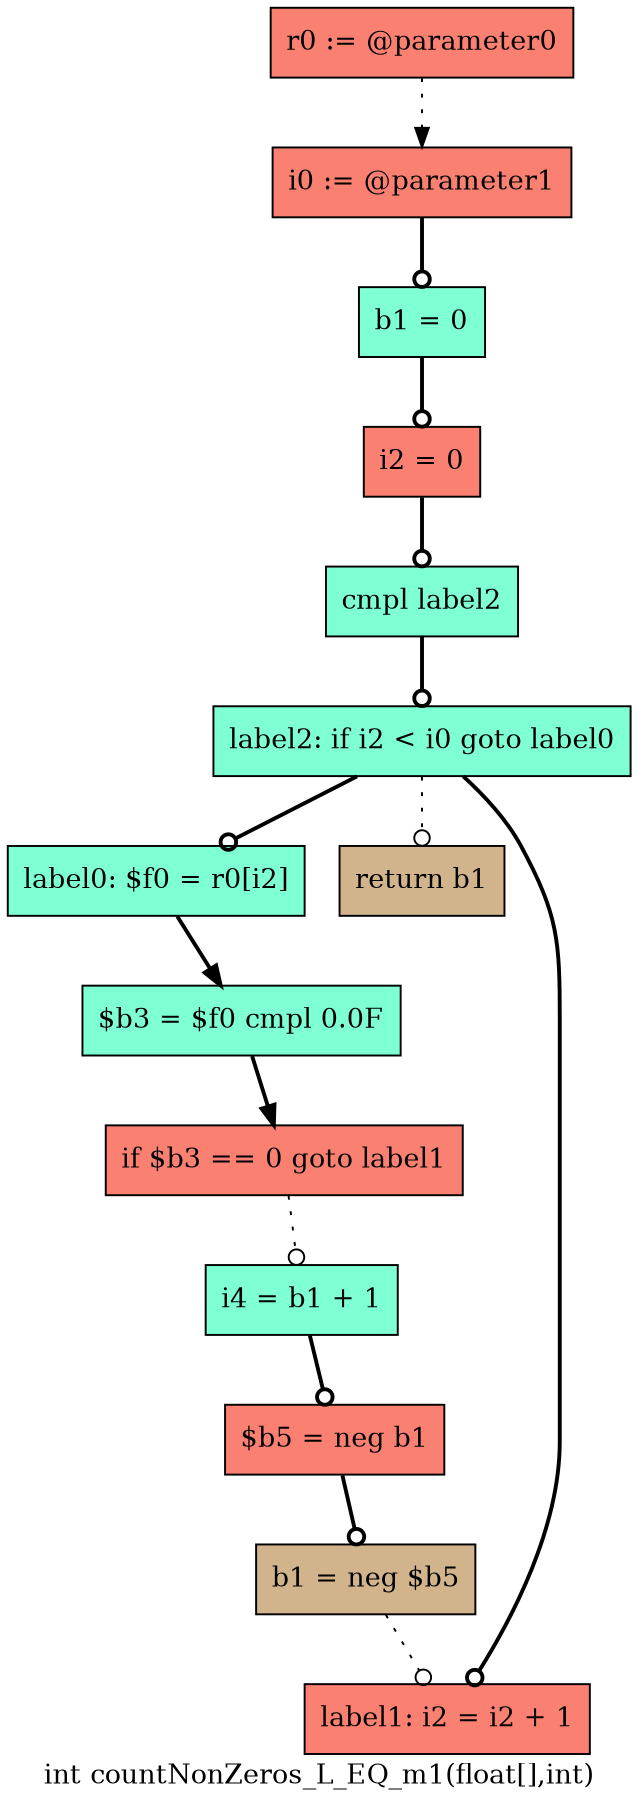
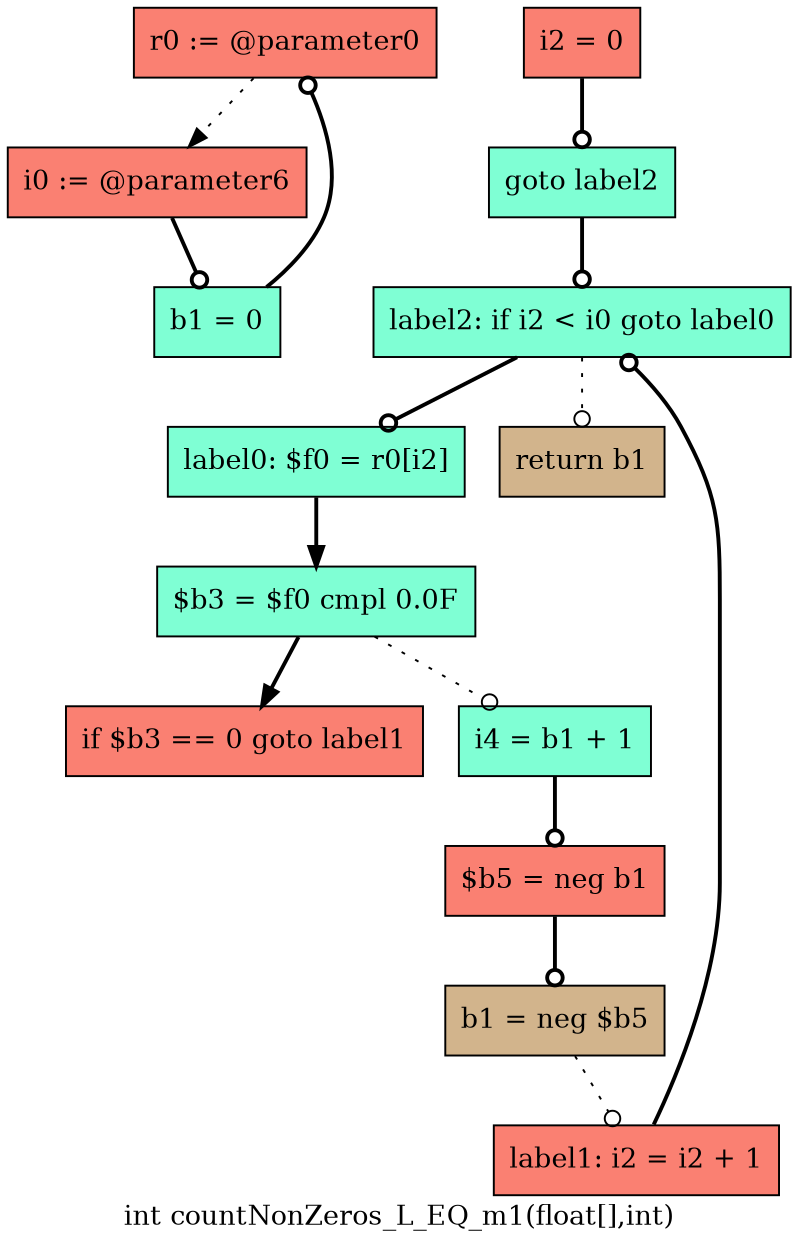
  digraph {
    label="int countNonZeros_L_EQ_m1(float[],int)"
    node [fillcolor=salmon shape=box style=filled]
    edge [arrowhead=odot style=bold]
    n1 [label="r0 := @parameter0"]
-   n2 [label="i0 := @parameter1"]
+   n2 [label="i0 := @parameter6"]
    n3 [fillcolor=aquamarine label="b1 = 0"]
    n4 [label="i2 = 0"]
-   n5 [fillcolor=aquamarine label="cmpl label2"]
+   n5 [fillcolor=aquamarine label="goto label2"]
    n6 [fillcolor=aquamarine label="label2: if i2 < i0 goto label0"]
    n7 [fillcolor=aquamarine label="label0: $f0 = r0[i2]"]
    n8 [fillcolor=tan label="return b1"]
    n9 [fillcolor=aquamarine label="$b3 = $f0 cmpl 0.0F"]
    n10 [label="if $b3 == 0 goto label1"]
    n11 [fillcolor=aquamarine label="i4 = b1 + 1"]
    n12 [label="$b5 = neg b1"]
    n13 [label="label1: i2 = i2 + 1"]
    n14 [fillcolor=tan label="b1 = neg $b5"]
    n1 -> n2 [arrowhead=normal style=dotted]
    n2 -> n3
-   n3 -> n4
+   n3 -> n1
    n4 -> n5
    n5 -> n6
    n6 -> n7
    n6 -> n8 [style=dotted]
    n7 -> n9 [arrowhead=normal]
    n9 -> n10 [arrowhead=normal]
-   n10 -> n11 [style=dotted]
+   n9 -> n11 [style=dotted]
    n11 -> n12
    n12 -> n14
-   n6 -> n13
+   n13 -> n6
    n14 -> n13 [style=dotted]
  }
